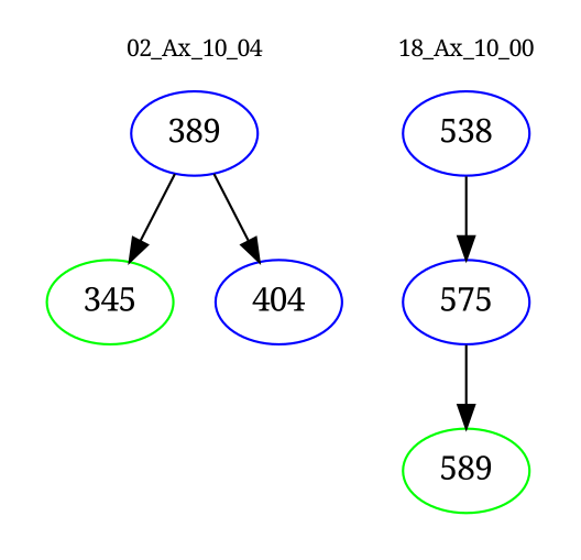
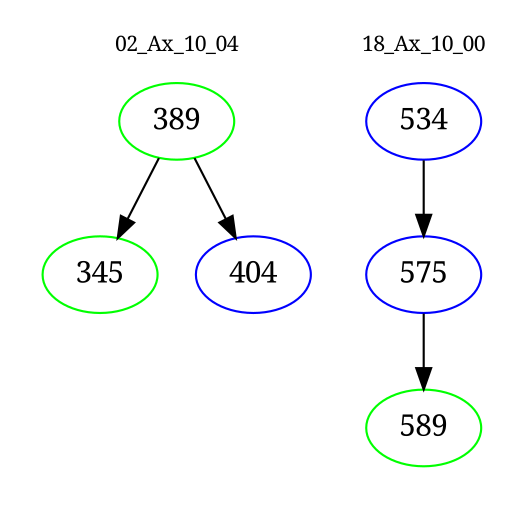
  digraph {
    fontname="Noto Serif"
    node [color=blue fontname="Noto Serif"]
    edge [color=black fontname="Noto Serif"]
-   n1 [label=389]
+   n1 [color=green label=389]
    n2 [color=green label=345]
    n3 [label=404]
    n4 [label=575]
-   n5 [label=538]
+   n5 [label=534]
    n6 [color=green label=589]
    subgraph cluster_1 {
      color=white
      fontsize=10
      label="02_Ax_10_04"
      n1
      n2
      n3
    }
    subgraph cluster_2 {
      color=white
      fontsize=10
      label="18_Ax_10_00"
      n4
      n5
      n6
    }
    n1 -> n2
    n1 -> n3
    n4 -> n6
    n5 -> n4
  }
